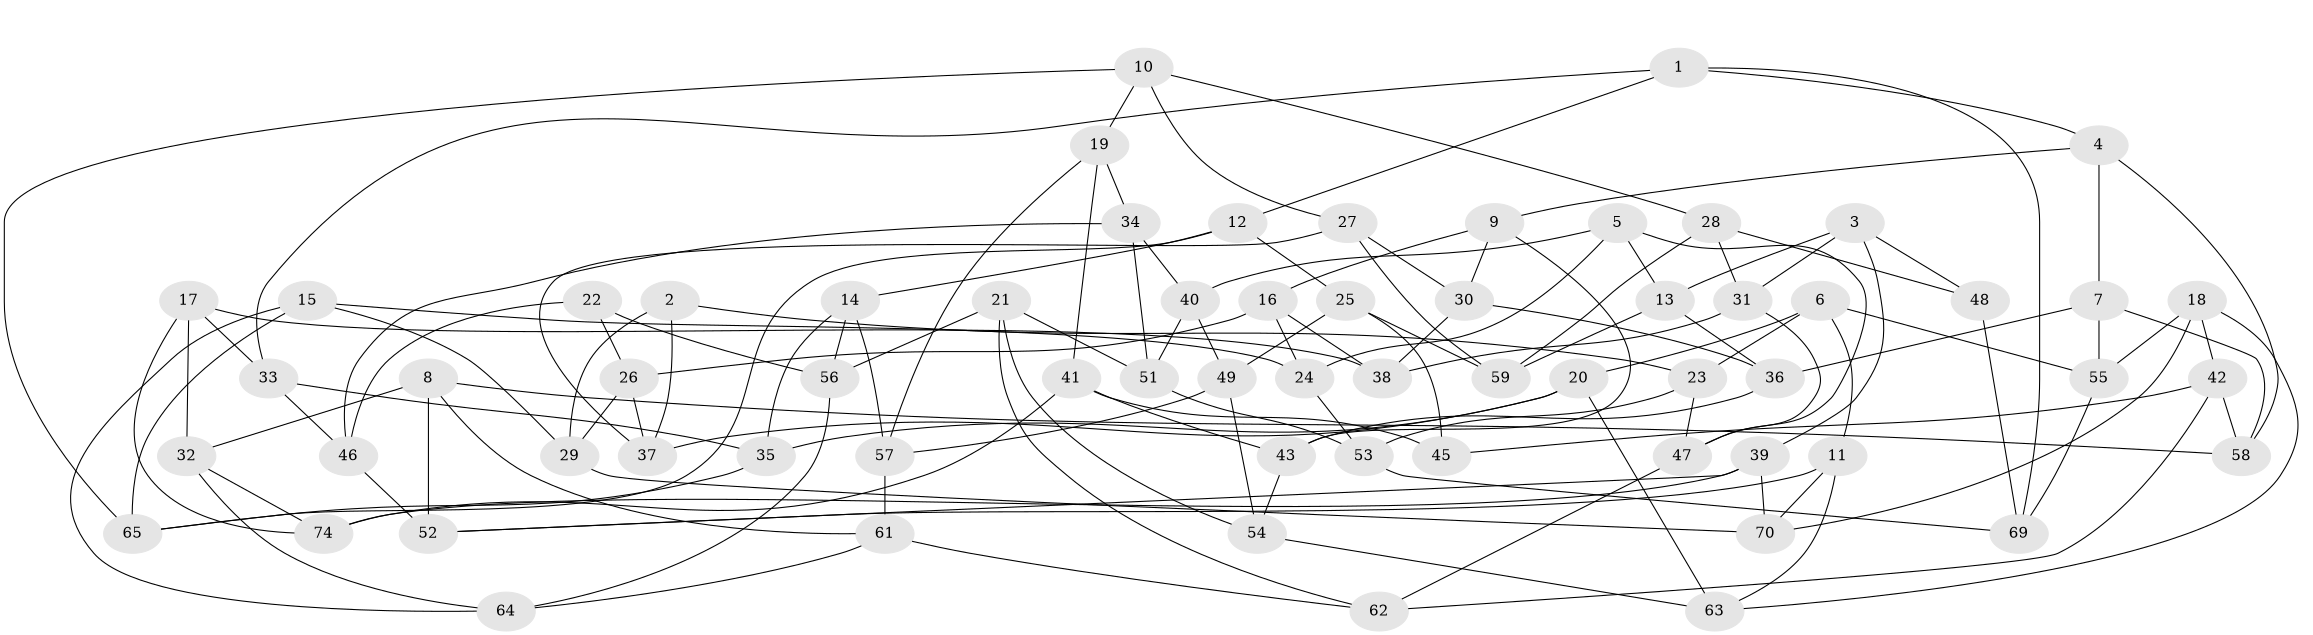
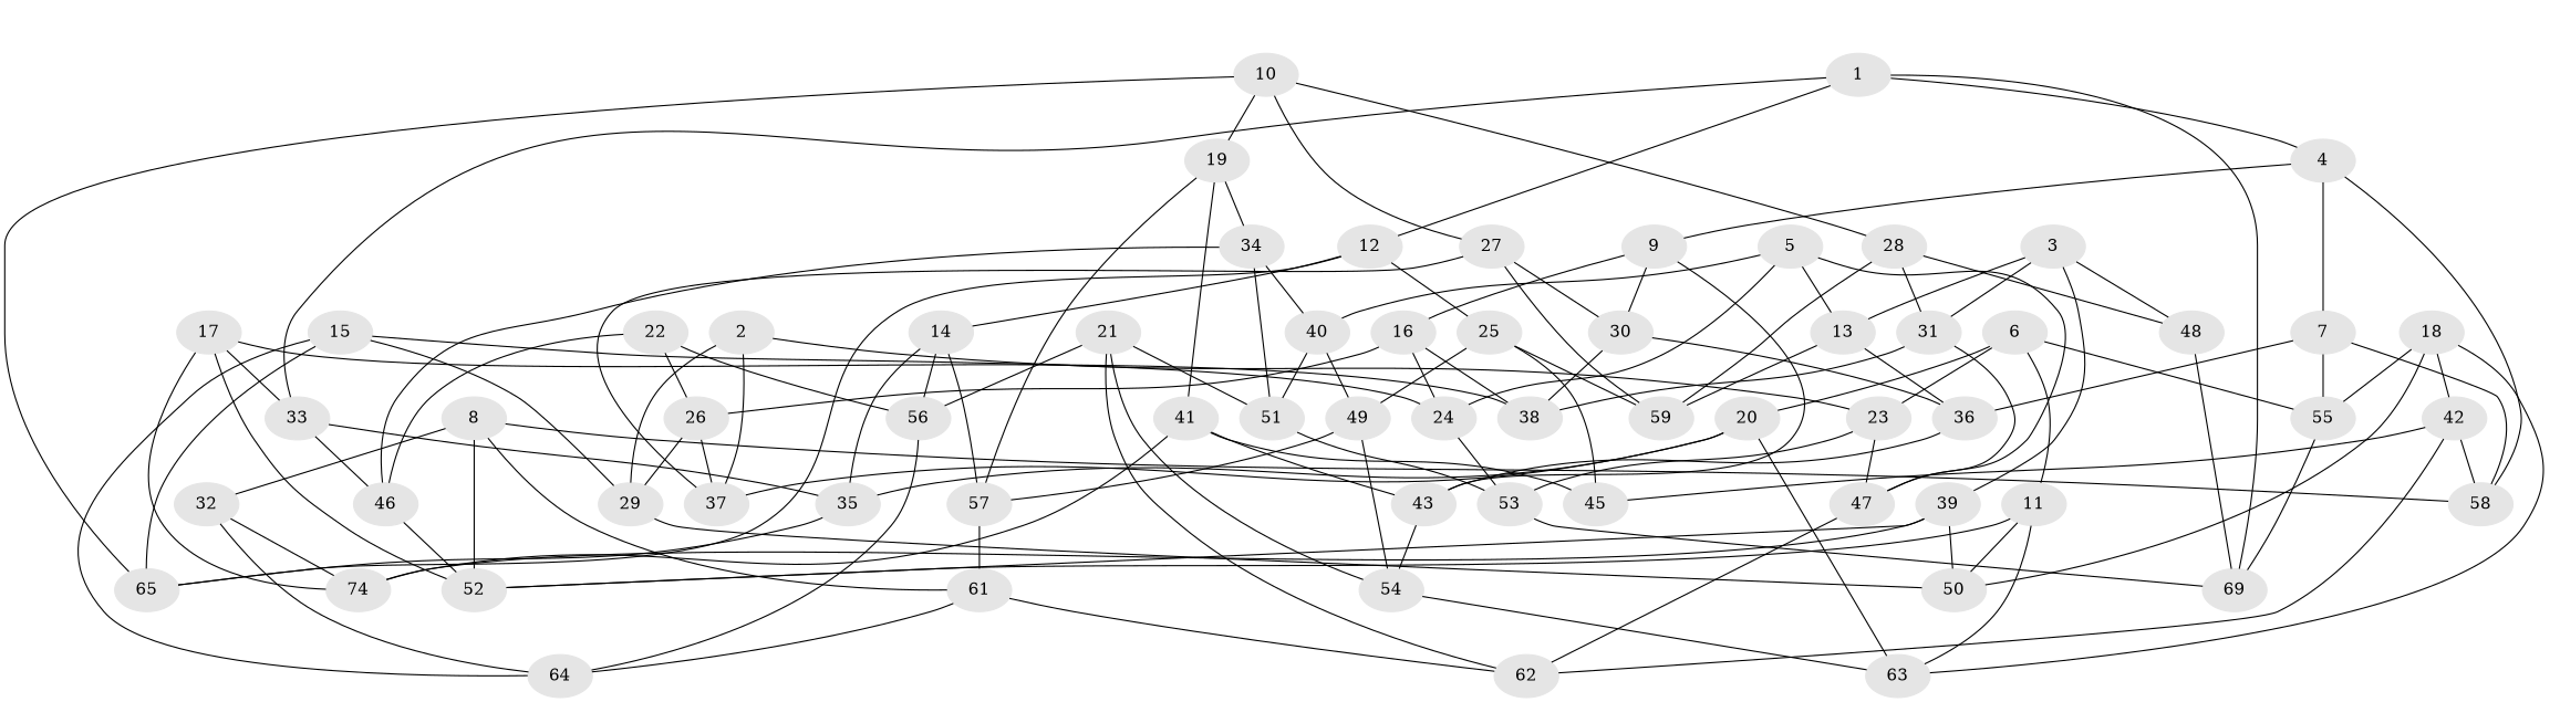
  graph {
    node [color=gray90 style=filled]
    1
    4
    12
    33
    n5 [label=69]
    7
    9
    58
    65
    14
    25
    35
    46
    2
    23
    29
    37
    22
    56
    26
    47
    53
-   50 [label=70]
+   50
    3
    13
    31
    39
    48
    36
    59
    38
    52
    n33 [label=74]
    55
    16
    30
    43
    5
    24
    40
    51
    49
    62
    6
    11
    20
    63
    8
    32
    61
    64
    54
    10
    19
    27
    28
    57
    34
    41
    45
    15
    17
    18
    42
    21
    1 -- 4
    1 -- 12
    1 -- 33
    1 -- n5
    4 -- 7
    4 -- 9
    4 -- 58
    12 -- 65
    12 -- 14
    12 -- 25
    33 -- 35
    33 -- 46
    7 -- 58
    7 -- 36
    7 -- 55
    9 -- 16
    9 -- 30
    9 -- 43
    14 -- 35
    14 -- 56
    14 -- 57
    25 -- 59
    25 -- 49
    25 -- 45
    35 -- 65
    46 -- 52
    2 -- 23
    2 -- 29
    2 -- 37
    23 -- 47
    23 -- 53
    29 -- 50
    22 -- 46
    22 -- 56
    22 -- 26
    56 -- 64
    26 -- 29
    26 -- 37
    47 -- 62
    53 -- n5
    3 -- 13
    3 -- 31
    3 -- 39
    3 -- 48
    13 -- 36
    13 -- 59
    31 -- 47
    31 -- 38
    39 -- 50
    39 -- 52
    39 -- n33
    48 -- n5
    36 -- 43
    55 -- n5
    16 -- 26
    16 -- 38
    16 -- 24
    30 -- 36
    30 -- 38
    43 -- 54
    5 -- 47
    5 -- 13
    5 -- 24
    5 -- 40
    24 -- 53
    40 -- 51
    40 -- 49
    51 -- 53
    49 -- 54
    49 -- 57
    6 -- 23
    6 -- 55
    6 -- 11
    6 -- 20
    11 -- 50
    11 -- 52
    11 -- 63
    20 -- 35
    20 -- 37
    20 -- 63
    8 -- 58
    8 -- 52
    8 -- 32
    8 -- 61
    32 -- n33
    32 -- 64
    61 -- 62
    61 -- 64
    54 -- 63
    10 -- 65
    10 -- 19
    10 -- 27
    10 -- 28
    19 -- 57
    19 -- 34
    19 -- 41
    27 -- 37
    27 -- 59
    27 -- 30
    28 -- 31
    28 -- 48
    28 -- 59
    57 -- 61
    34 -- 46
    34 -- 40
    34 -- 51
    41 -- n33
    41 -- 43
    41 -- 45
    15 -- 65
    15 -- 29
    15 -- 24
    15 -- 64
    17 -- 33
    17 -- 38
    17 -- n33
-   17 -- 32
+   17 -- 52
    18 -- 50
    18 -- 55
    18 -- 63
    18 -- 42
    42 -- 58
    42 -- 62
    42 -- 45
    21 -- 56
    21 -- 51
    21 -- 62
    21 -- 54
  }
